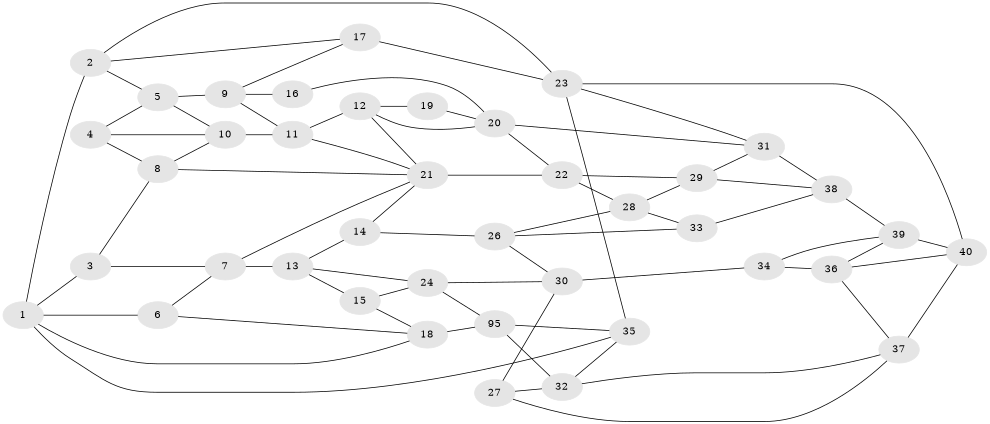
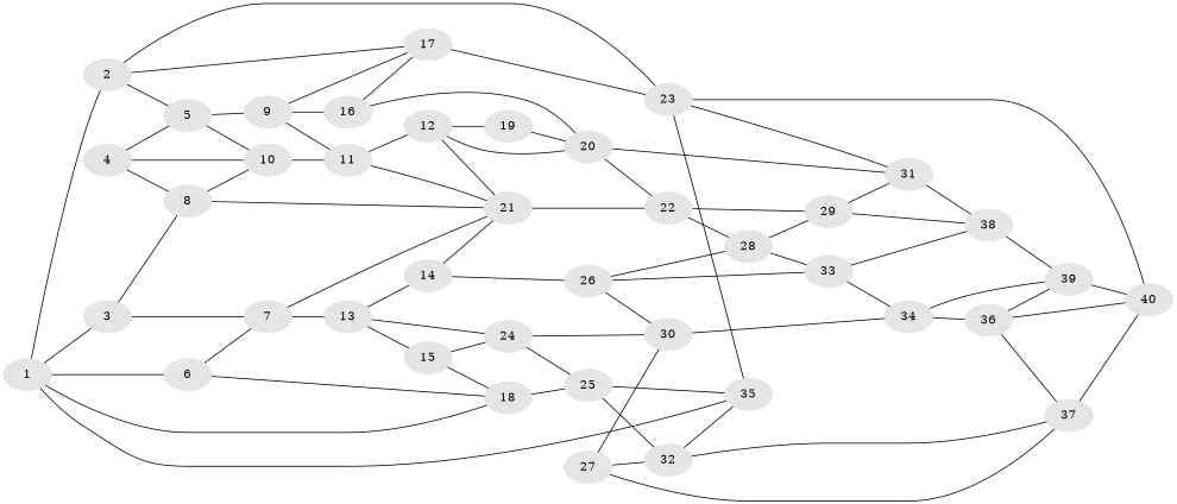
  graph {
    rankdir=LR
    node [color=gray90 style=filled]
    edge [weight=1.0]
    1
    2
    3
    6
    18
    35
    5
    17
    23
    7
    8
-   25 [label=95]
+   25
    10
    9
    31
    40
    13
    21
    4
    11
    16
    14
    15
    24
    22
    12
    20
    19
    26
    30
    28
    33
    32
    29
    38
    34
    37
    27
    39
    36
    1 -- 2
    1 -- 3
    1 -- 6
    1 -- 18
    1 -- 35
    2 -- 5
    2 -- 17
    2 -- 23
    3 -- 7
    3 -- 8
    6 -- 18
    6 -- 7
    18 -- 25
    5 -- 10
    5 -- 9
    17 -- 23
    23 -- 35
    23 -- 31
    23 -- 40
    7 -- 13
    7 -- 21
    8 -- 10
    8 -- 21
    25 -- 35
    25 -- 32
    10 -- 11
    9 -- 17
    9 -- 11
    9 -- 16
    31 -- 38
    13 -- 14
    13 -- 15
    13 -- 24
    21 -- 22
    4 -- 5
    4 -- 8
    4 -- 10
    11 -- 21
    11 -- 12
+   16 -- 17
    16 -- 20
    14 -- 21
    14 -- 26
    15 -- 18
    15 -- 24
    24 -- 25
    24 -- 30
    22 -- 28
    22 -- 29
    12 -- 21
    12 -- 20
    12 -- 19
    20 -- 31
    20 -- 22
    19 -- 20 [weight=2.0]
    26 -- 30
    26 -- 28
    26 -- 33
    30 -- 34
    28 -- 33
    28 -- 29
    33 -- 38
+   33 -- 34
    32 -- 35
    32 -- 37
    29 -- 31
    29 -- 38
    38 -- 39
    34 -- 39
    34 -- 36
    37 -- 40
    27 -- 30
    27 -- 32
    27 -- 37
    39 -- 40
    36 -- 40
    36 -- 37
    36 -- 39
  }
